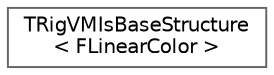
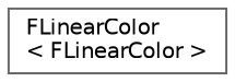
  digraph {
    rankdir=LR
-   n1 [color=grey40 fillcolor=white fontname=Helvetica fontsize=10 height=0.2 label="TRigVMIsBaseStructure\l\< FLinearColor \>" shape=box style=filled width=0.4]
+   n1 [color=grey40 fillcolor=white fontname=Helvetica fontsize=10 height=0.2 label="FLinearColor\l\< FLinearColor \>" shape=box style=filled width=0.4]
  }
